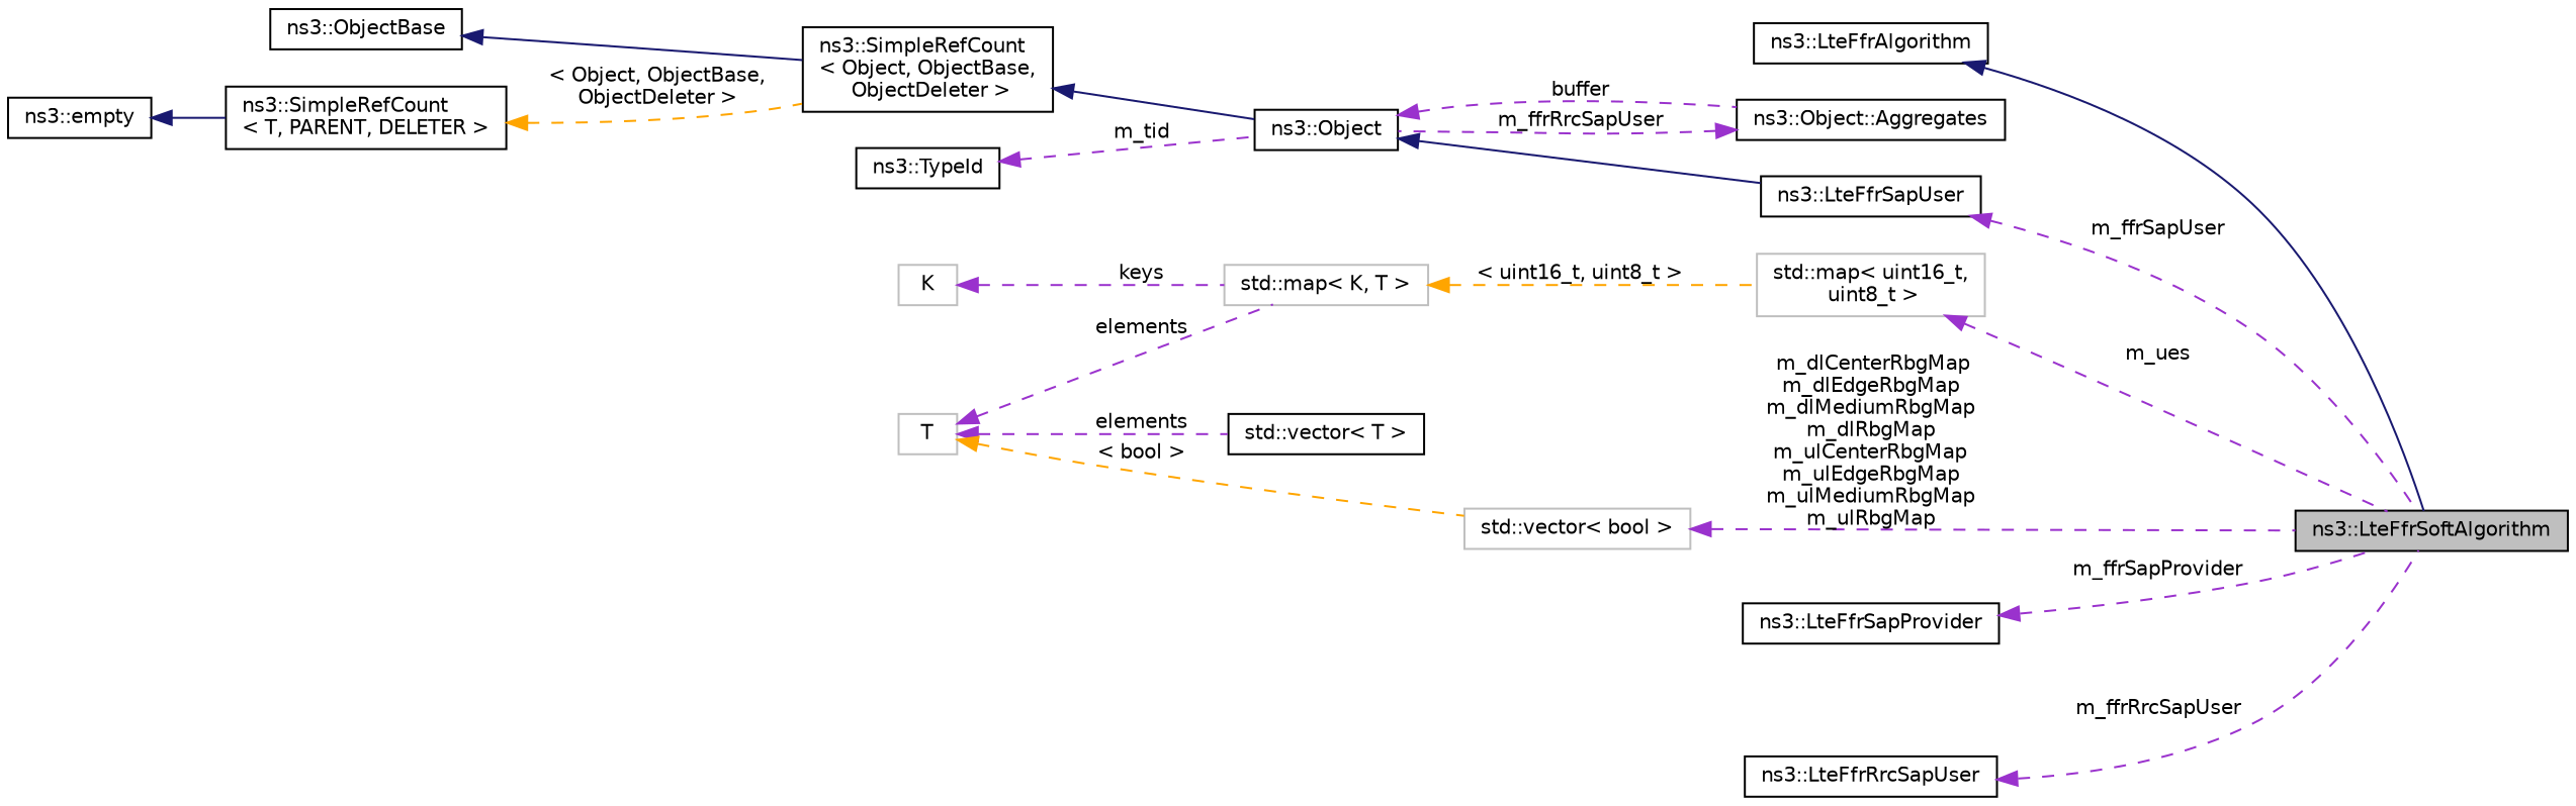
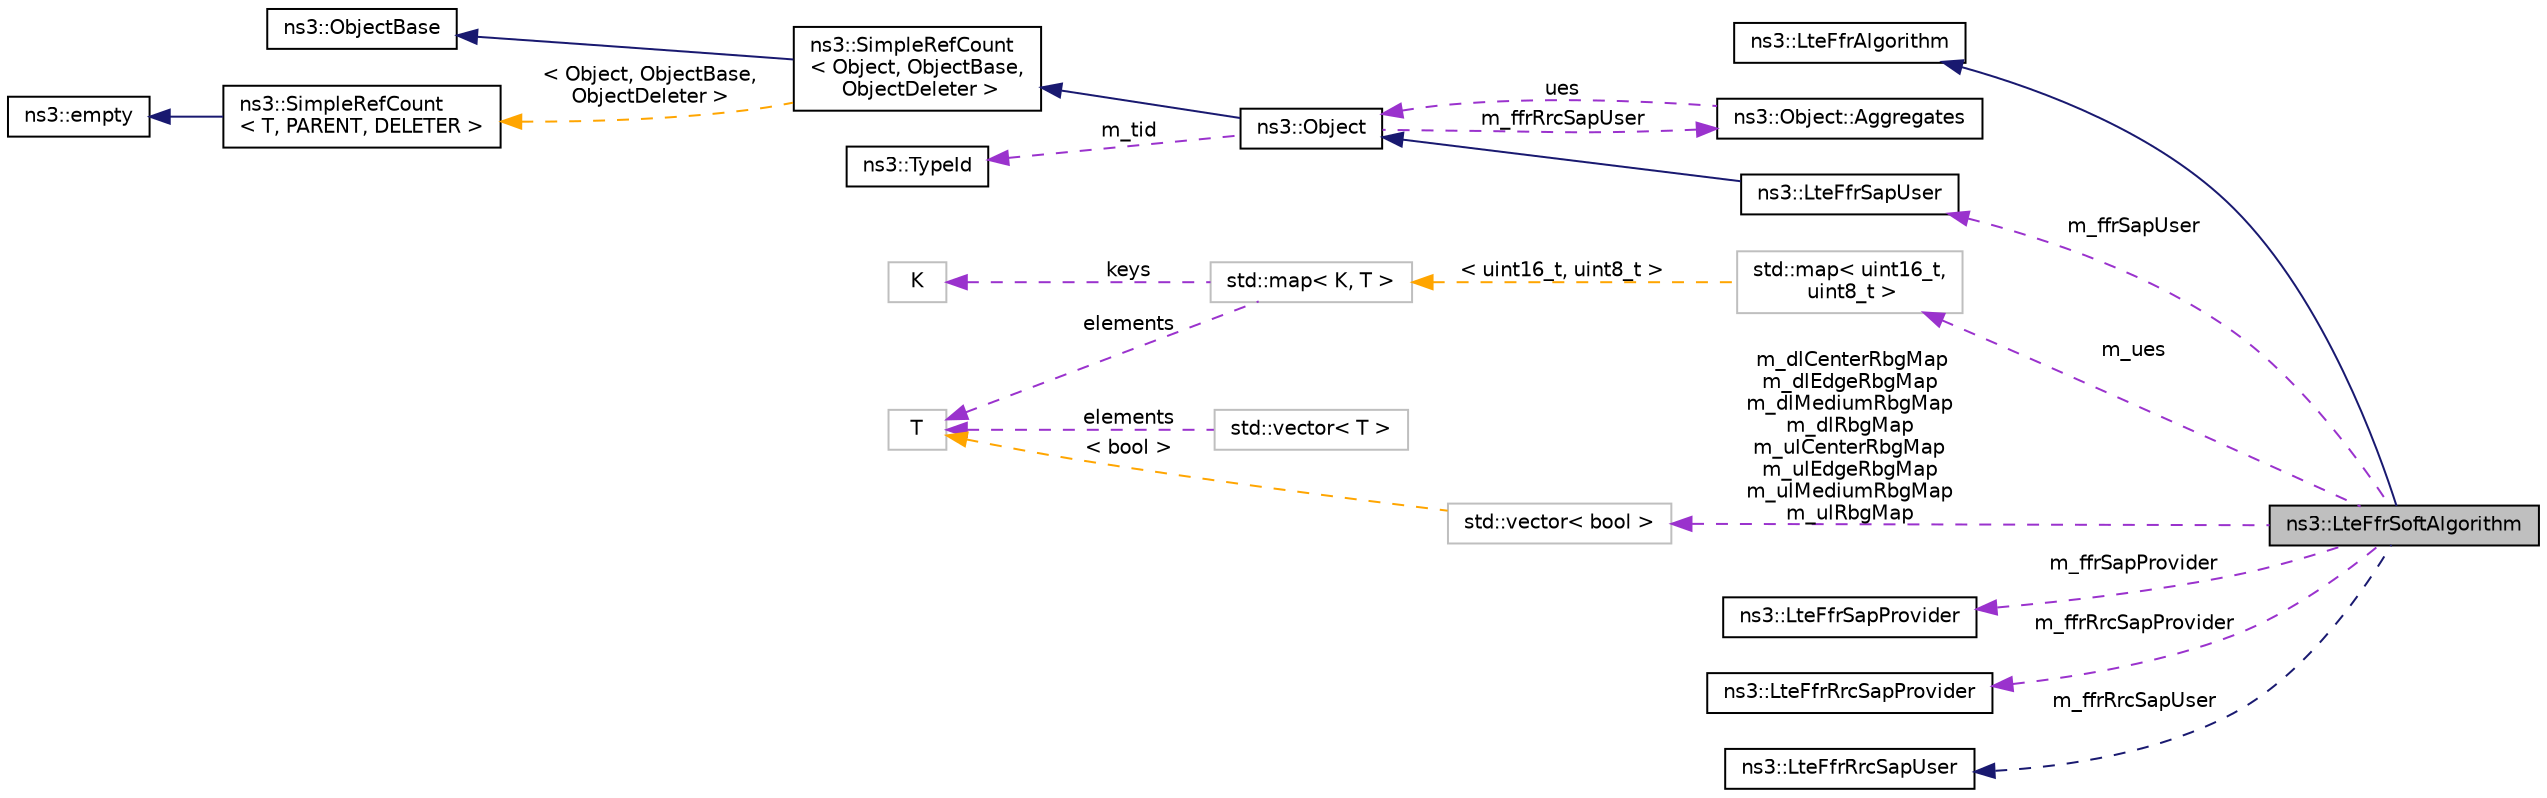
  digraph {
    rankdir=LR
    node [color=black fillcolor=white fontname=Helvetica fontsize=10 shape=record style=filled]
    edge [color=darkorchid3 dir=back fontname=Helvetica fontsize=10 labelfontname=Helvetica labelfontsize=10 style=dashed]
    n1 [fillcolor=grey75 fontcolor=black height=0.2 label="ns3::LteFfrSoftAlgorithm" width=0.4]
    n2 [height=0.2 label="ns3::LteFfrAlgorithm" width=0.4]
    n3 [height=0.2 label="ns3::Object" width=0.4]
    n4 [height=0.2 label="ns3::Object::Aggregates" width=0.4]
    n5 [height=0.2 label="ns3::LteFfrSapUser" width=0.4]
    n6 [height=0.2 label="ns3::SimpleRefCount\l\< Object, ObjectBase,\l ObjectDeleter \>" width=0.4]
    n7 [height=0.2 label="ns3::ObjectBase" width=0.4]
    n8 [height=0.2 label="ns3::SimpleRefCount\l\< T, PARENT, DELETER \>" width=0.4]
    n9 [height=0.2 label="ns3::empty" width=0.4]
    n10 [height=0.2 label="ns3::TypeId" width=0.4]
    n11 [color=grey75 height=0.2 label="std::map\< uint16_t,\l uint8_t \>" width=0.4]
    n12 [color=grey75 height=0.2 label="std::map\< K, T \>" width=0.4]
    n13 [color=grey75 height=0.2 label=K width=0.4]
    n14 [color=grey75 height=0.2 label=T width=0.4]
-   n15 [height=0.2 label="std::vector\< T \>" width=0.4]
+   n15 [color=grey75 height=0.2 label="std::vector\< T \>" width=0.4]
    n16 [color=grey75 height=0.2 label="std::vector\< bool \>" width=0.4]
    n17 [height=0.2 label="ns3::LteFfrSapProvider" width=0.4]
+   n18 [height=0.2 label="ns3::LteFfrRrcSapProvider" width=0.4]
    n19 [height=0.2 label="ns3::LteFfrRrcSapUser" width=0.4]
    n2 -> n1 [color=midnightblue style=solid]
-   n3 -> n4 [label=" buffer"]
+   n3 -> n4 [label=" ues"]
    n3 -> n5 [color=midnightblue style=solid]
    n4 -> n3 [label=" m_ffrRrcSapUser"]
    n5 -> n1 [label=" m_ffrSapUser"]
    n6 -> n3 [color=midnightblue style=solid]
    n7 -> n6 [color=midnightblue style=solid]
    n8 -> n6 [color=orange label=" \< Object, ObjectBase,\l ObjectDeleter \>"]
    n9 -> n8 [color=midnightblue style=solid]
    n10 -> n3 [label=" m_tid"]
    n11 -> n1 [label=" m_ues"]
    n12 -> n11 [color=orange label=" \< uint16_t, uint8_t \>"]
    n13 -> n12 [label=" keys"]
    n14 -> n12 [label=" elements"]
    n14 -> n15 [label=" elements"]
    n14 -> n16 [color=orange label=" \< bool \>"]
    n16 -> n1 [label=" m_dlCenterRbgMap\nm_dlEdgeRbgMap\nm_dlMediumRbgMap\nm_dlRbgMap\nm_ulCenterRbgMap\nm_ulEdgeRbgMap\nm_ulMediumRbgMap\nm_ulRbgMap"]
    n17 -> n1 [label=" m_ffrSapProvider"]
-   n19 -> n1 [label=" m_ffrRrcSapUser"]
+   n18 -> n1 [label=" m_ffrRrcSapProvider"]
+   n19 -> n1 [color=midnightblue label=" m_ffrRrcSapUser"]
  }
